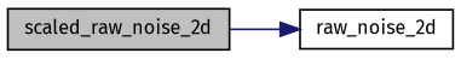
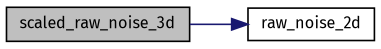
  digraph {
    rankdir=LR
    fontname="Fira Sans"
    node [color=black fontname="Fira Sans" fontsize=10 shape=record style=filled]
-   n1 [fillcolor=grey75 fontcolor=black height=0.2 label=scaled_raw_noise_2d width=0.4]
+   n1 [fillcolor=grey75 fontcolor=black height=0.2 label=scaled_raw_noise_3d width=0.4]
    n2 [fillcolor=white height=0.2 label=raw_noise_2d width=0.4]
    n1 -> n2 [color=midnightblue fontname="Fira Sans" fontsize=10 labelfontname=Helvetica labelfontsize=10 style=solid]
  }
